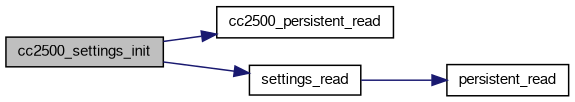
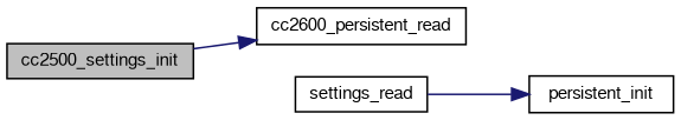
  digraph {
    rankdir=LR
    node [color=black fillcolor=white fontname=FreeSans fontsize=10 shape=record style=filled]
    edge [color=midnightblue fontname=FreeSans fontsize=10 labelfontname=FreeSans labelfontsize=10 style=solid]
    n1 [fillcolor=grey75 fontcolor=black height=0.2 label=cc2500_settings_init width=0.4]
-   n2 [height=0.2 label=cc2500_persistent_read width=0.4]
+   n2 [height=0.2 label=cc2600_persistent_read width=0.4]
    n3 [height=0.2 label=settings_read width=0.4]
-   n4 [height=0.2 label=persistent_read width=0.4]
+   n4 [height=0.2 label=persistent_init width=0.4]
    n1 -> n2
-   n1 -> n3
    n3 -> n4
  }
